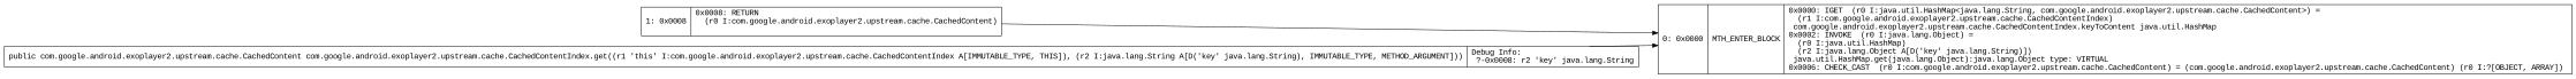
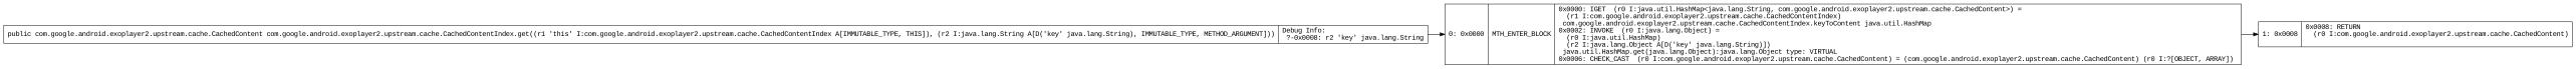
  digraph {
    rankdir=LR
    fontname="Liberation Mono"
    node [shape=record fontname="Liberation Mono"]
    edge [fontname="Liberation Mono"]
    n1 [label="{0\:\ 0x0000|MTH_ENTER_BLOCK\l|0x0000: IGET  (r0 I:java.util.HashMap\<java.lang.String, com.google.android.exoplayer2.upstream.cache.CachedContent\>) = \l  (r1 I:com.google.android.exoplayer2.upstream.cache.CachedContentIndex)\l com.google.android.exoplayer2.upstream.cache.CachedContentIndex.keyToContent java.util.HashMap \l0x0002: INVOKE  (r0 I:java.lang.Object) = \l  (r0 I:java.util.HashMap)\l  (r2 I:java.lang.Object A[D('key' java.lang.String)])\l java.util.HashMap.get(java.lang.Object):java.lang.Object type: VIRTUAL \l0x0006: CHECK_CAST  (r0 I:com.google.android.exoplayer2.upstream.cache.CachedContent) = (com.google.android.exoplayer2.upstream.cache.CachedContent) (r0 I:?[OBJECT, ARRAY]) \l}"]
    n2 [label="{1\:\ 0x0008|0x0008: RETURN  \l  (r0 I:com.google.android.exoplayer2.upstream.cache.CachedContent)\l \l}"]
    n3 [label="{public com.google.android.exoplayer2.upstream.cache.CachedContent com.google.android.exoplayer2.upstream.cache.CachedContentIndex.get((r1 'this' I:com.google.android.exoplayer2.upstream.cache.CachedContentIndex A[IMMUTABLE_TYPE, THIS]), (r2 I:java.lang.String A[D('key' java.lang.String), IMMUTABLE_TYPE, METHOD_ARGUMENT]))  | Debug Info:\l  ?\-0x0008: r2 'key' java.lang.String\l}"]
-   n2 -> n1
+   n1 -> n2
    n3 -> n1
  }
